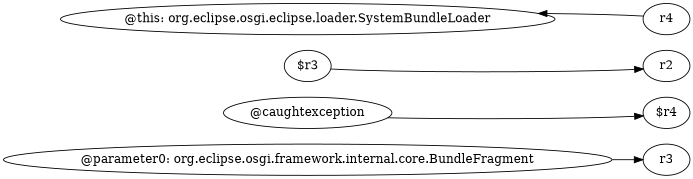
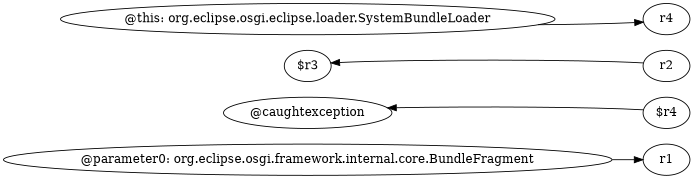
  digraph {
    rankdir=LR
    n1 [label="@parameter0: org.eclipse.osgi.framework.internal.core.BundleFragment"]
-   n2 [label=r3]
+   n2 [label=r1]
    n3 [label="@caughtexception"]
    n4 [label="$r4"]
    n5 [label="$r3"]
    n6 [label=r2]
    n7 [label="@this: org.eclipse.osgi.eclipse.loader.SystemBundleLoader"]
    n8 [label=r4]
    n1 -> n2
-   n3 -> n4
-   n5 -> n6
-   n8 -> n7
+   n4 -> n3
+   n6 -> n5
+   n7 -> n8
  }
